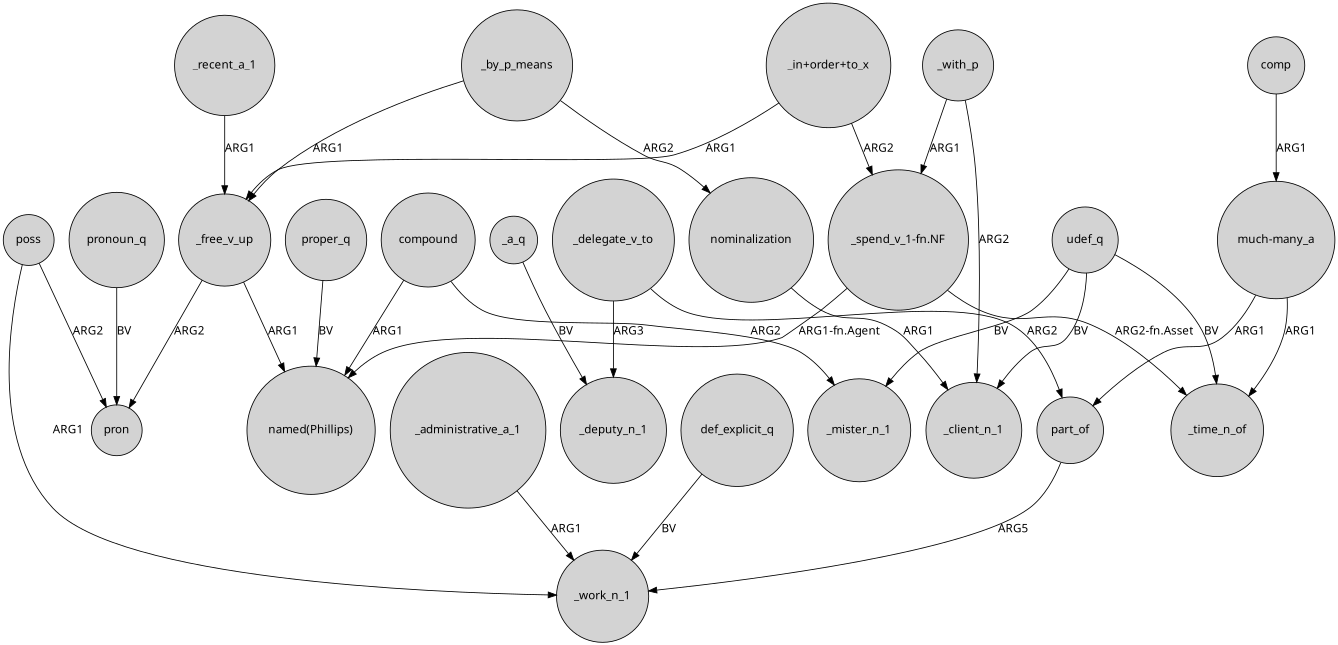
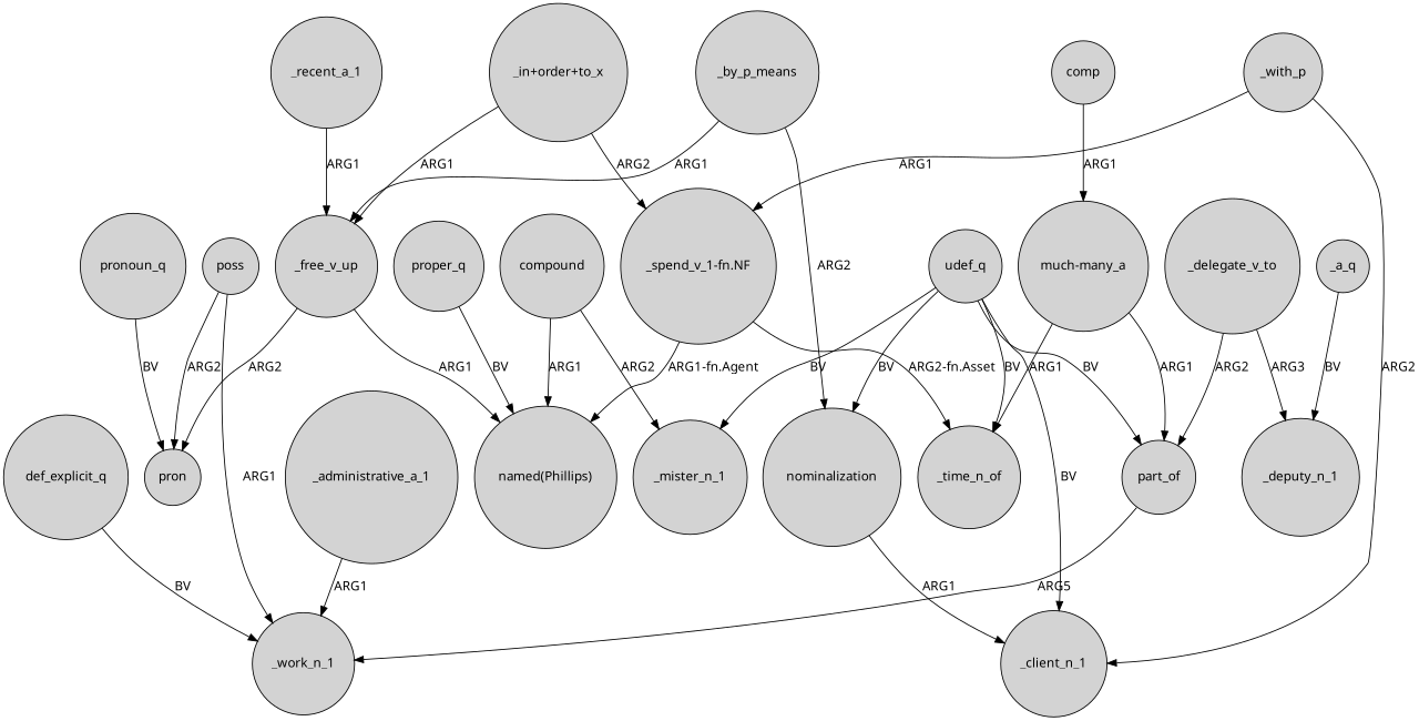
  digraph {
    fontname="Noto Sans"
    node [fontname="Noto Sans" shape=circle style=filled]
    edge [fontname="Noto Sans"]
    "_spend_v_1-fn.NF"
    "named(Phillips)"
    _time_n_of
    udef_q
    part_of
    nominalization
    _mister_n_1
    _client_n_1
    _work_n_1
    _administrative_a_1
    _by_p_means
    _free_v_up
    pron
    _delegate_v_to
    _deputy_n_1
    poss
    "much-many_a"
    compound
    _recent_a_1
    "_in+order+to_x"
    pronoun_q
    _with_p
    comp
    def_explicit_q
    _a_q
    proper_q
    "_spend_v_1-fn.NF" -> "named(Phillips)" [label="ARG1-fn.Agent"]
    "_spend_v_1-fn.NF" -> _time_n_of [label="ARG2-fn.Asset"]
    udef_q -> _time_n_of [label=BV]
+   udef_q -> part_of [label=BV]
+   udef_q -> nominalization [label=BV]
    udef_q -> _mister_n_1 [label=BV]
    udef_q -> _client_n_1 [label=BV]
    part_of -> _work_n_1 [label=ARG5]
    nominalization -> _client_n_1 [label=ARG1]
    _administrative_a_1 -> _work_n_1 [label=ARG1]
    _by_p_means -> nominalization [label=ARG2]
    _by_p_means -> _free_v_up [label=ARG1]
    _free_v_up -> "named(Phillips)" [label=ARG1]
    _free_v_up -> pron [label=ARG2]
    _delegate_v_to -> part_of [label=ARG2]
    _delegate_v_to -> _deputy_n_1 [label=ARG3]
    poss -> _work_n_1 [label=ARG1]
    poss -> pron [label=ARG2]
    "much-many_a" -> _time_n_of [label=ARG1]
    "much-many_a" -> part_of [label=ARG1]
    compound -> "named(Phillips)" [label=ARG1]
    compound -> _mister_n_1 [label=ARG2]
    _recent_a_1 -> _free_v_up [label=ARG1]
    "_in+order+to_x" -> "_spend_v_1-fn.NF" [label=ARG2]
    "_in+order+to_x" -> _free_v_up [label=ARG1]
    pronoun_q -> pron [label=BV]
    _with_p -> "_spend_v_1-fn.NF" [label=ARG1]
    _with_p -> _client_n_1 [label=ARG2]
    comp -> "much-many_a" [label=ARG1]
    def_explicit_q -> _work_n_1 [label=BV]
    _a_q -> _deputy_n_1 [label=BV]
    proper_q -> "named(Phillips)" [label=BV]
  }
